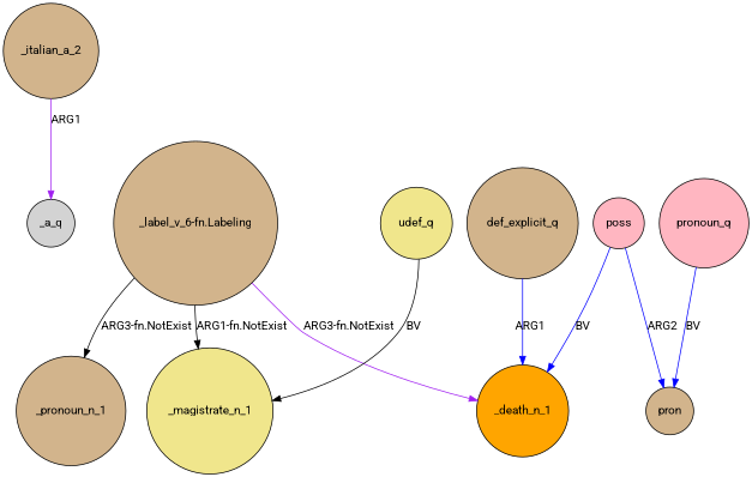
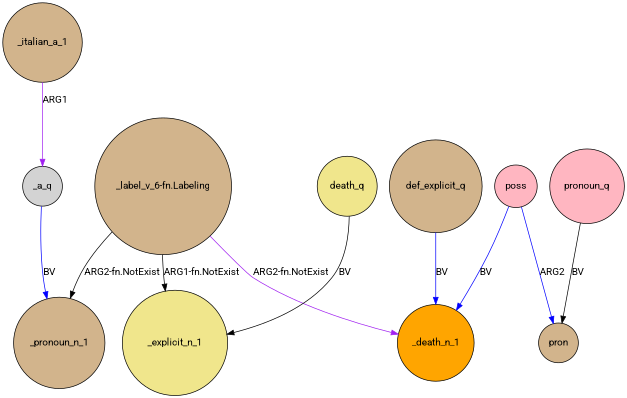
  digraph {
    fontname=Roboto
    node [fillcolor=tan fontname=Roboto shape=circle style=filled]
    edge [color=blue fontname=Roboto]
    _a_q [fillcolor=lightgrey]
-   _italian_a_1 [label=_italian_a_2]
-   _magistrate_n_1 [fillcolor=khaki]
+   _italian_a_1
+   _magistrate_n_1 [fillcolor=khaki label=_explicit_n_1]
    n4 [label="_label_v_6-fn.Labeling"]
    n5 [label=_pronoun_n_1]
    _death_n_1 [fillcolor=orange]
    poss [fillcolor=lightpink]
    pron
    pronoun_q [fillcolor=lightpink]
    def_explicit_q
-   udef_q [fillcolor=khaki]
+   udef_q [fillcolor=khaki label=death_q]
+   _a_q -> n5 [label=BV]
    _italian_a_1 -> _a_q [color=purple label=ARG1]
    n4 -> _magistrate_n_1 [color=black label="ARG1-fn.NotExist"]
-   n4 -> n5 [color=black label="ARG3-fn.NotExist"]
-   n4 -> _death_n_1 [color=purple label="ARG3-fn.NotExist"]
+   n4 -> n5 [color=black label="ARG2-fn.NotExist"]
+   n4 -> _death_n_1 [color=purple label="ARG2-fn.NotExist"]
    poss -> _death_n_1 [label=BV]
    poss -> pron [label=ARG2]
-   pronoun_q -> pron [label=BV]
-   def_explicit_q -> _death_n_1 [label=ARG1]
+   pronoun_q -> pron [color=black label=BV]
+   def_explicit_q -> _death_n_1 [label=BV]
    udef_q -> _magistrate_n_1 [color=black label=BV]
  }
